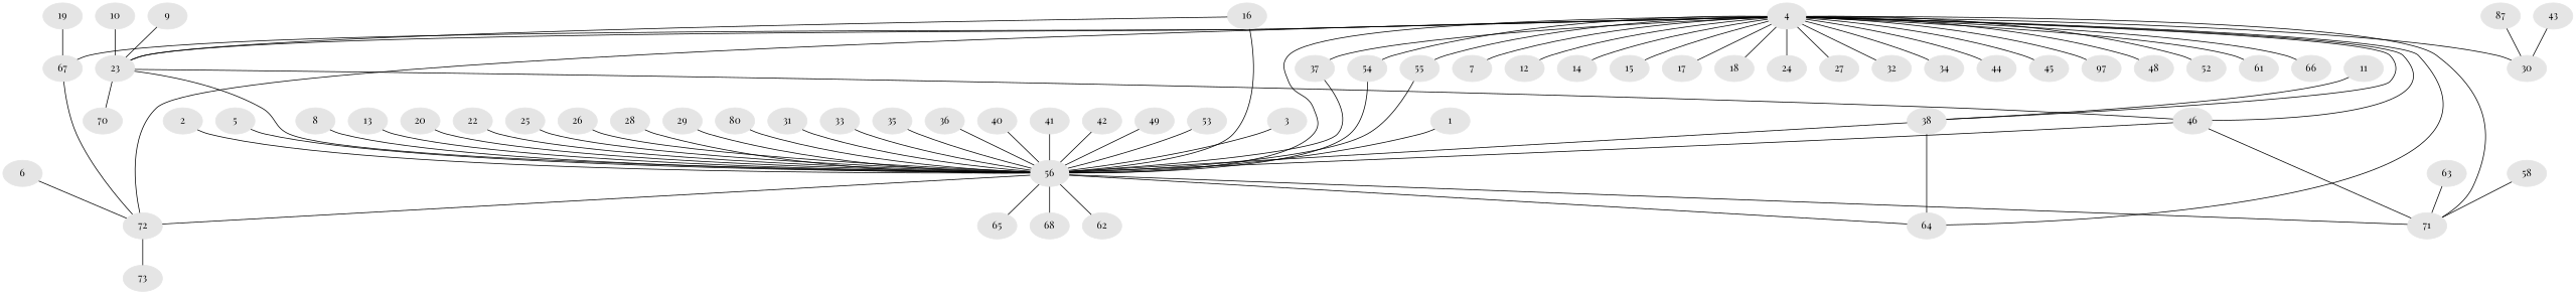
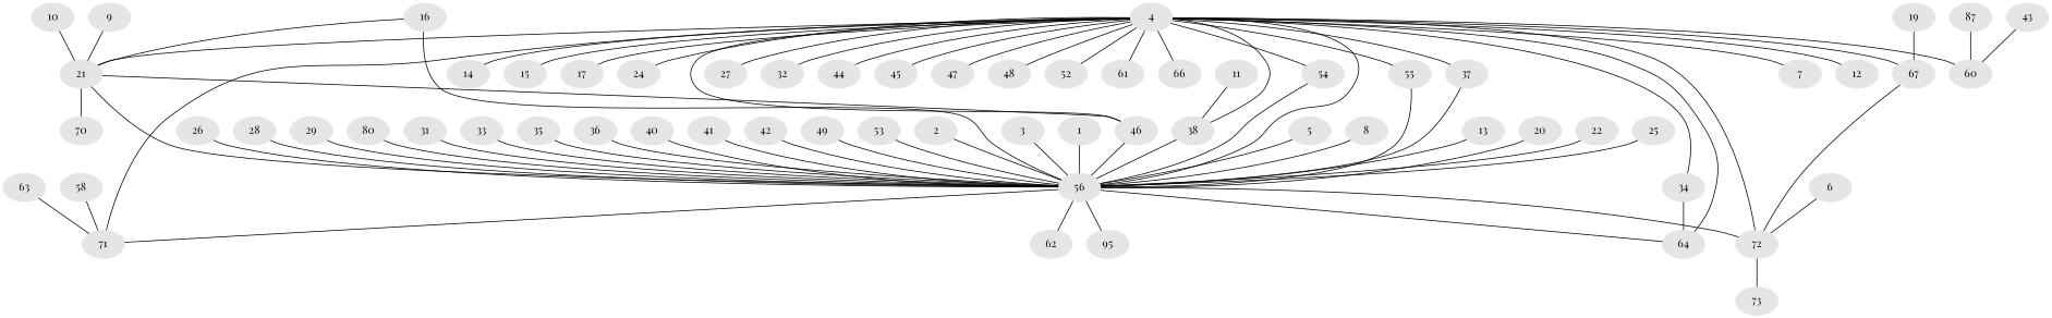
  graph {
    fontname="Playfair Display"
    node [color=gray90 fontname="Playfair Display" style=filled]
    edge [fontname="Playfair Display" weight=1.0]
    1
    56
    64
    71
    72
    62
-   65
-   68
+   65 [label=95]
    2
    3
    4
    7
    12
    14
    15
    17
-   18
-   21 [label=23]
+   21
    24
    27
    32
    34
    37
    38
    44
    45
    46
-   47 [label=97]
+   47
    48
    52
    54
    55
-   60 [label=30]
+   60
    61
    66
    67
    70
    73
    5
    6
    8
    9
    10
    11
    13
    16
    19
    20
    22
    25
    26
    28
    29
    n54 [label=80]
    31
    33
    35
    36
    40
    41
    42
    43
    49
    53
    n65 [label=87]
    58
    63
    1 -- 56
    56 -- 64
    56 -- 71
    56 -- 72 [weight=2.0]
    56 -- 62
    56 -- 65
-   56 -- 68
    72 -- 73
    2 -- 56
    3 -- 56
    4 -- 56 [weight=2.0]
    4 -- 64
    4 -- 71
    4 -- 72
    4 -- 7
    4 -- 12
    4 -- 14
    4 -- 15
    4 -- 17
-   4 -- 18
    4 -- 21
    4 -- 24
    4 -- 27
    4 -- 32
    4 -- 34
    4 -- 37
    4 -- 38
    4 -- 44
    4 -- 45
    4 -- 46
    4 -- 47
    4 -- 48
    4 -- 52
    4 -- 54 [weight=2.0]
    4 -- 55
    4 -- 60
    4 -- 61
    4 -- 66
    4 -- 67
    21 -- 56
    21 -- 46
    21 -- 70 [weight=2.0]
    37 -- 56
    38 -- 56 [weight=3.0]
-   38 -- 64
+   34 -- 64
    46 -- 56 [weight=2.0]
-   46 -- 71 [weight=2.0]
    54 -- 56
    55 -- 56
    67 -- 72
    5 -- 56
    6 -- 72
    8 -- 56
    9 -- 21
    10 -- 21
    11 -- 38 [weight=2.0]
    13 -- 56
    16 -- 56 [weight=2.0]
    16 -- 21
    19 -- 67
    20 -- 56
    22 -- 56
    25 -- 56
    26 -- 56
    28 -- 56
    29 -- 56
    n54 -- 56
    31 -- 56
    33 -- 56
    35 -- 56
    36 -- 56
    40 -- 56
    41 -- 56
    42 -- 56
    43 -- 60
    49 -- 56
    53 -- 56
    n65 -- 60
    58 -- 71
    63 -- 71
  }
